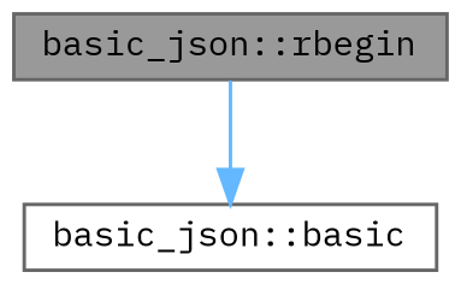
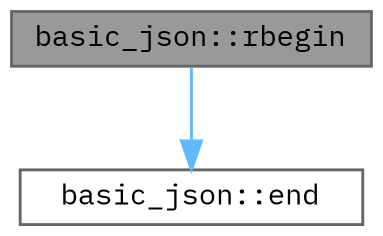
  digraph {
    rankdir=TB
    fontname="IBM Plex Mono"
    node [fontname="IBM Plex Mono" fontsize=10 shape=box style=filled]
    n1 [color=gray40 fillcolor=grey60 fontcolor=black height=0.2 label="basic_json::rbegin" width=0.4]
-   n2 [color=grey40 fillcolor=white height=0.2 label="basic_json::basic" width=0.4]
+   n2 [color=grey40 fillcolor=white height=0.2 label="basic_json::end" width=0.4]
    n1 -> n2 [color=steelblue1 fontname="IBM Plex Mono" fontsize=10 labelfontname=Helvetica labelfontsize=10 style=solid]
  }
